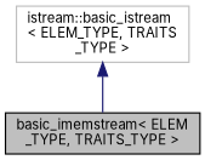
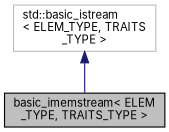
  digraph {
    fontname=Inter
    node [fontname=Inter fontsize=10 shape=record style=filled]
    n1 [color=black fillcolor=grey75 fontcolor=black height=0.2 label="basic_imemstream\< ELEM\l_TYPE, TRAITS_TYPE \>" width=0.4]
-   n2 [color=grey75 fillcolor=white height=0.2 label="istream::basic_istream\l\< ELEM_TYPE, TRAITS\l_TYPE \>" width=0.4]
+   n2 [color=grey75 fillcolor=white height=0.2 label="std::basic_istream\l\< ELEM_TYPE, TRAITS\l_TYPE \>" width=0.4]
    n2 -> n1 [color=midnightblue dir=back fontname=Inter fontsize=10 labelfontname=Helvetica labelfontsize=10 style=solid]
  }
